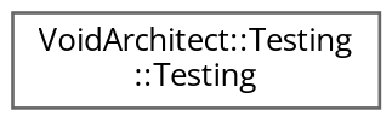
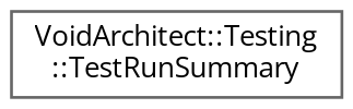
  digraph {
    rankdir=LR
    fontname="Open Sans"
-   n1 [color=grey40 fillcolor=white fontname="Open Sans" fontsize=10 height=0.2 label="VoidArchitect::Testing\l::Testing" shape=box style=filled width=0.4]
+   n1 [color=grey40 fillcolor=white fontname="Open Sans" fontsize=10 height=0.2 label="VoidArchitect::Testing\l::TestRunSummary" shape=box style=filled width=0.4]
  }
